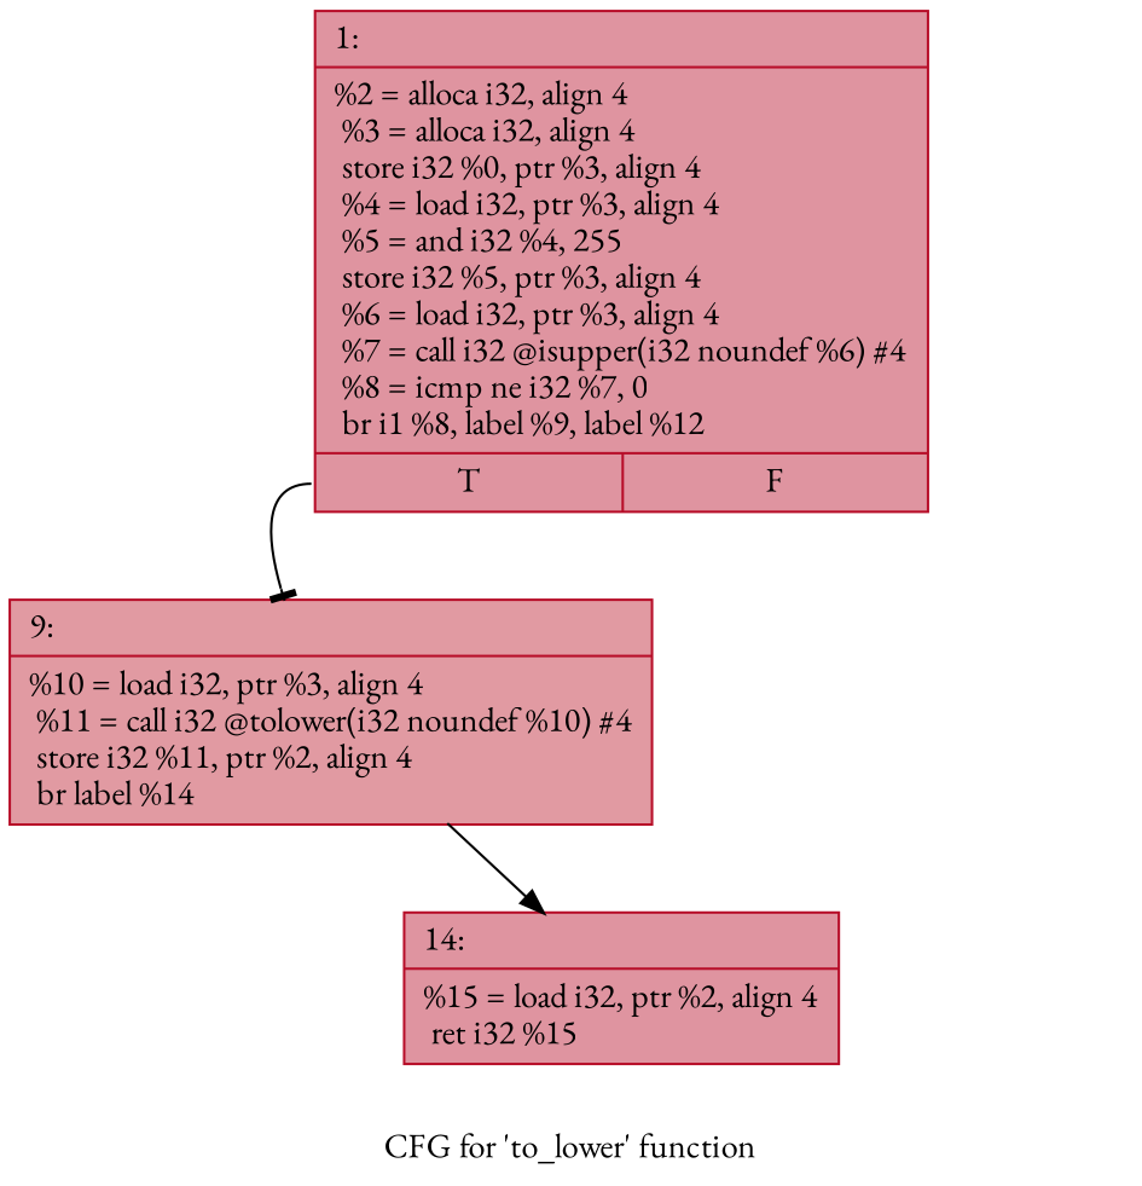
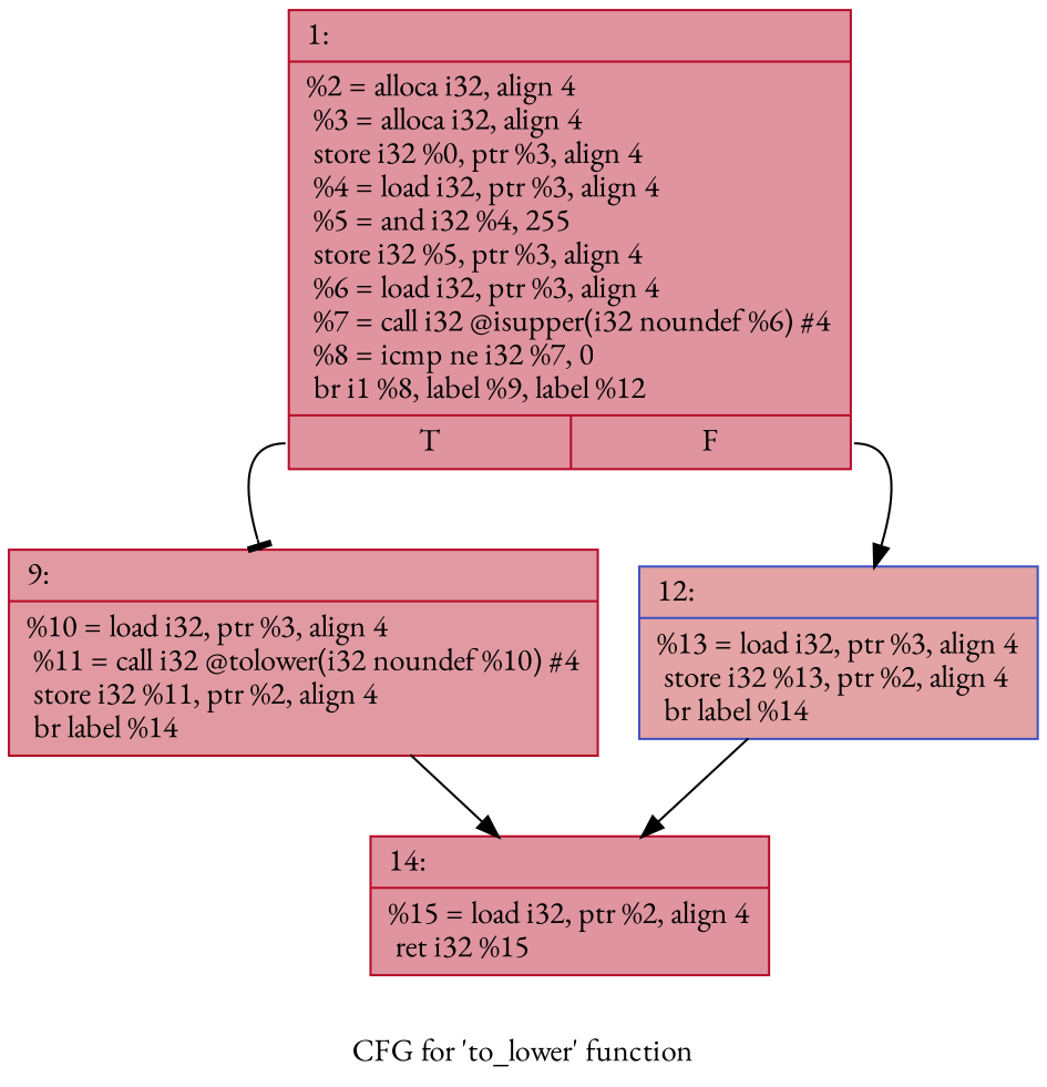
  digraph {
    label="CFG for 'to_lower' function"
    fontname="EB Garamond"
    node [color="#b70d28ff" fillcolor="#b70d2870" fontname="EB Garamond" shape=record style=filled]
    edge [arrowhead=normal fontname="EB Garamond"]
    n1 [label="{1:\l|  %2 = alloca i32, align 4\l  %3 = alloca i32, align 4\l  store i32 %0, ptr %3, align 4\l  %4 = load i32, ptr %3, align 4\l  %5 = and i32 %4, 255\l  store i32 %5, ptr %3, align 4\l  %6 = load i32, ptr %3, align 4\l  %7 = call i32 @isupper(i32 noundef %6) #4\l  %8 = icmp ne i32 %7, 0\l  br i1 %8, label %9, label %12\l|{<s0>T|<s1>F}}"]
    n2 [fillcolor="#bb1b2c70" label="{9:\l|  %10 = load i32, ptr %3, align 4\l  %11 = call i32 @tolower(i32 noundef %10) #4\l  store i32 %11, ptr %2, align 4\l  br label %14\l}"]
+   n3 [color="#3d50c3ff" fillcolor="#c32e3170" label="{12:\l|  %13 = load i32, ptr %3, align 4\l  store i32 %13, ptr %2, align 4\l  br label %14\l}"]
    n4 [label="{14:\l|  %15 = load i32, ptr %2, align 4\l  ret i32 %15\l}"]
    n1 -> n2 [tailport=s0 arrowhead=tee]
+   n1 -> n3 [tailport=s1]
    n2 -> n4
+   n3 -> n4
  }
